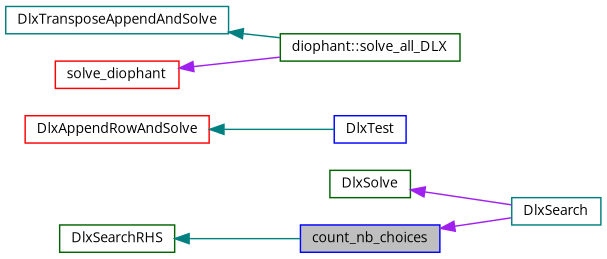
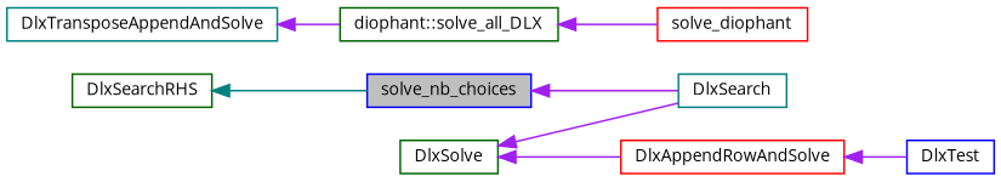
  digraph {
    fontname="Open Sans"
    rankdir=LR
    node [color=darkgreen fillcolor=white fontname="Open Sans" fontsize=10 shape=record style=filled]
    edge [color=purple dir=back fontname="Open Sans" fontsize=10 labelfontname=Helvetica labelfontsize=10 style=solid]
-   n1 [color=blue fillcolor=grey75 fontcolor=black height=0.2 label=count_nb_choices width=0.4]
+   n1 [color=blue fillcolor=grey75 fontcolor=black height=0.2 label=solve_nb_choices width=0.4]
    n2 [color=teal height=0.2 label=DlxSearch width=0.4]
    n3 [height=0.2 label=DlxSearchRHS width=0.4]
    n4 [height=0.2 label=DlxSolve width=0.4]
    n5 [color=red height=0.2 label=DlxAppendRowAndSolve width=0.4]
    n6 [color=blue height=0.2 label=DlxTest width=0.4]
    n7 [color=teal height=0.2 label=DlxTransposeAppendAndSolve width=0.4]
    n8 [height=0.2 label="diophant::solve_all_DLX" width=0.4]
    n9 [color=red height=0.2 label=solve_diophant width=0.4]
    n1 -> n2
    n3 -> n1 [color=teal]
    n4 -> n2
-   n5 -> n6 [color=teal]
-   n7 -> n8 [color=teal]
-   n9 -> n8
+   n4 -> n5
+   n5 -> n6
+   n7 -> n8
+   n8 -> n9
  }
